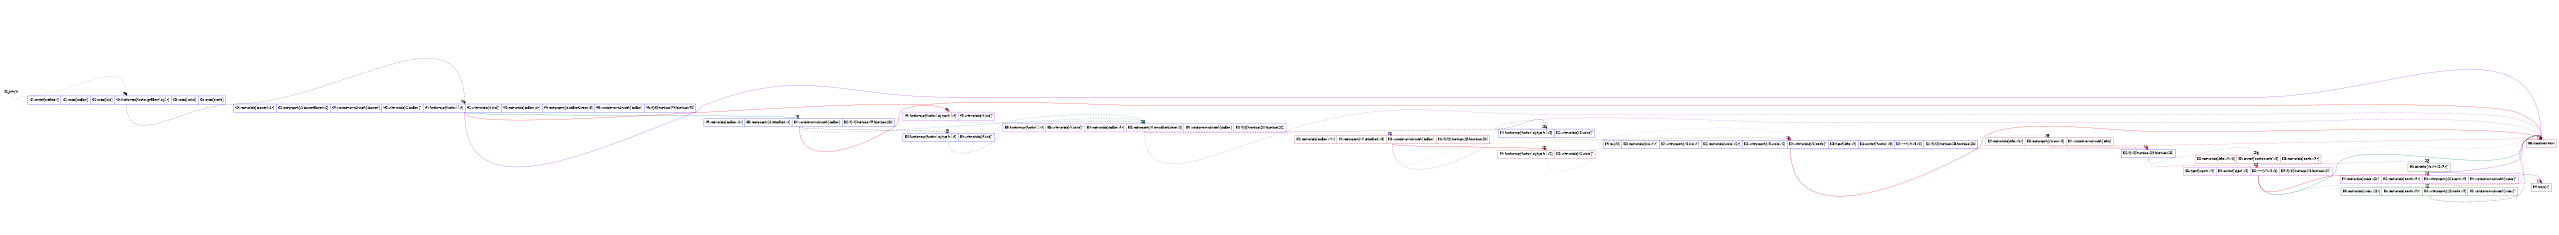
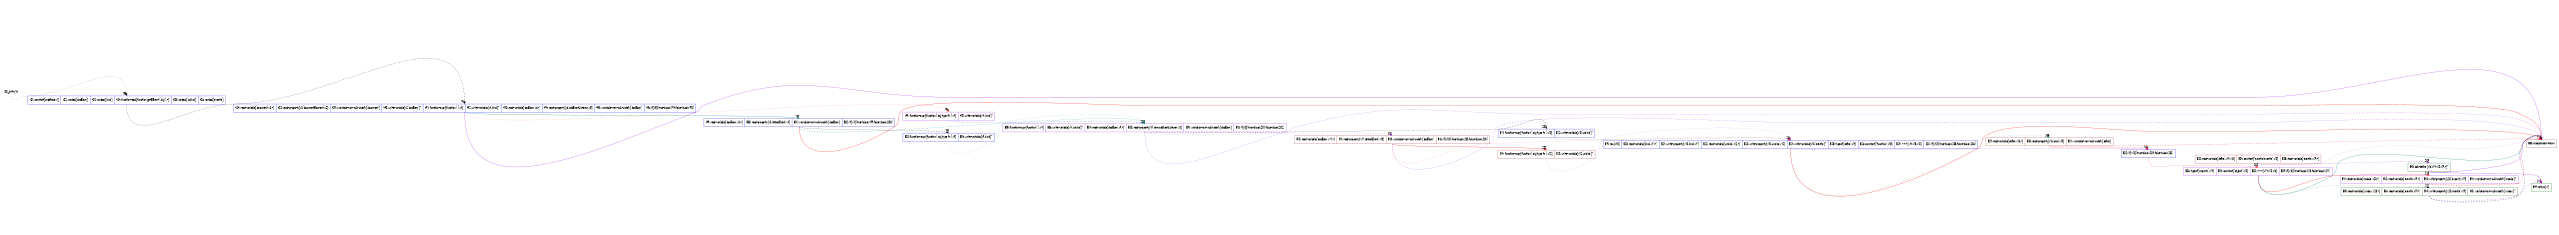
  digraph {
    fontname="Patrick Hand"
    rankdir=LR
    node [color=blue fontname="Patrick Hand" shape=record]
    edge [color=red fontname="Patrick Hand" headport=n style=dashed tailport=s]
    n1 [color=brown label=BB_entry16 shape=none]
    n2 [label="{481: constant[undefined,v1]|482: vardecl['docElem']|483: vardecl['bind']|484: function-decl[function getIEEvent ( obj ),-]|485: vardecl['unbind']|486: vardecl['eventie']}"]
    n3 [label="{487: read-variable['document',v3,-]|488: read-property[v3,'documentElement',v2]|489: \<variable-non-null-undef\>['document']|490: write-variable[v2,'docElem']*|491: function-expr[function ( ),v4]|492: write-variable[v4,'bind']*|493: read-variable['docElem',v6,-]|494: read-property[v6,'addEventListener',v5]|495: \<variable-non-null-undef\>['docElem']|496: if[v5](true-block:197,false-block:198)}"]
    n4 [color=purple label="{497: function-expr[function ( obj type fn ),v7]|498: write-variable[v7,'bind']*}"]
    n5 [label="{499: read-variable['docElem',v8,-]|500: read-property[v8,'attachEvent',v7]|501: \<variable-non-null-undef\>['docElem']|502: if[v7](true-block:199,false-block:200)}"]
    n6 [color=brown label="{550: exceptional-return}"]
    n7 [color=purple label="{505: function-expr[function ( ),v7]|506: write-variable[v7,'unbind']*|507: read-variable['docElem',v9,-]|508: read-property[v9,'removeEventListener',v8]|509: \<variable-non-null-undef\>['docElem']|510: if[v8](true-block:201,false-block:202)}"]
    n8 [label="{503: function-expr[function ( obj type fn ),v9]|504: write-variable[v9,'bind']*}"]
    n9 [label="{511: function-expr[function ( obj type fn ),v10]|512: write-variable[v10,'unbind']*}"]
    n10 [color=brown label="{513: read-variable['docElem',v11,-]|514: read-property[v11,'detachEvent',v10]|515: \<variable-non-null-undef\>['docElem']|516: if[v10](true-block:203,false-block:204)}"]
    n11 [label="{519: new[v10]|520: read-variable['bind',v11,-]|521: write-property[v10,'bind',v11]|522: read-variable['unbind',v12,-]|523: write-property[v10,'unbind',v12]|524: write-variable[v10,'eventie']*|525: typeof['define',v14]|526: constant[\"function\",v15]|527: ===[v14,v15,v13]|528: if[v13](true-block:205,false-block:206)}"]
    n12 [color=brown label="{517: function-expr[function ( obj type fn ),v12]|518: write-variable[v12,'unbind']*}"]
    n13 [label="{532: if[v13](true-block:207,false-block:208)}"]
    n14 [color=brown label="{529: read-variable['define',v16,-]|530: read-property[v16,'amd',v13]|531: \<variable-non-null-undef\>['define']}"]
    n15 [color=brown label="{533: read-variable['define',v17,v16]|534: constant[\"eventie/eventie\",v18]|535: read-variable['eventie',v19,-]}"]
    n16 [color=purple label="{536: typeof['exports',v17]|537: constant[\"object\",v18]|538: ===[v17,v18,v16]|539: if[v16](true-block:210,false-block:211)}"]
    n17 [color=darkgreen label="{540: call-define [v16,v17,v18,v19,-]*}"]
    n18 [color=purple label="{541: read-variable['module',v20,-]|542: read-variable['eventie',v19,-]|543: write-property[v20,'exports',v19]|544: \<variable-non-null-undef\>['module']*}"]
    n19 [color=darkgreen label="{545: read-variable['window',v20,-]|546: read-variable['eventie',v19,-]|547: write-property[v20,'eventie',v19]|548: \<variable-non-null-undef\>['window']*}"]
    n20 [color=darkgreen label="{549: return[v1]}"]
    n1 -> n2 [color=black headlabel="    195" style=dotted]
    n2 -> n3 [color=black headlabel="      196"]
-   n3 -> n4 [headlabel="      197" style=solid]
+   n3 -> n4 [headlabel="      197" style=dotted]
    n3 -> n5 [color=teal headlabel="      198" style=solid]
    n3 -> n6 [color=purple headlabel="      213" style=solid]
    n4 -> n7 [color=teal headlabel="      200"]
    n5 -> n6 [style=solid]
    n5 -> n7 [color=teal]
    n5 -> n8 [color=black headlabel="      199"]
    n7 -> n6 [color=purple]
    n7 -> n9 [color=black headlabel="      201"]
    n7 -> n10 [color=purple headlabel="      202" style=dotted]
-   n8 -> n7 [color=teal]
+   n8 -> n7 [color=teal style=dotted]
    n9 -> n11 [color=black headlabel="      204" style=dotted]
    n10 -> n6 [color=purple]
    n10 -> n11 [style=dotted]
    n10 -> n12 [headlabel="      203" style=solid]
    n11 -> n6 [style=solid]
    n11 -> n13 [color=purple headlabel="      206"]
    n11 -> n14 [color=teal headlabel="      205" style=dotted]
    n12 -> n11 [color=purple style=dotted]
-   n13 -> n15 [color=black headlabel="      207" style=dotted]
    n13 -> n16 [headlabel="      208"]
    n14 -> n6
    n14 -> n13
    n15 -> n6 [color=purple style=dotted]
    n15 -> n17 [color=purple headlabel="      209"]
    n16 -> n6 [color=teal style=solid]
    n16 -> n18 [headlabel="      210" style=solid]
    n16 -> n19 [color=black headlabel="      211" style=dotted]
    n17 -> n6 [color=purple style=solid]
    n17 -> n20 [color=purple headlabel="      212" style=solid]
    n18 -> n6
    n18 -> n20 [style=dotted]
    n19 -> n6 [color=black]
-   n19 -> n20 [color=purple style=dotted]
+   n19 -> n20 [color=purple]
  }
